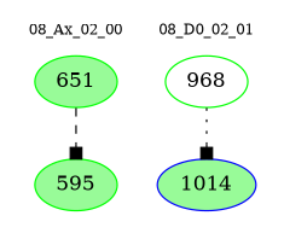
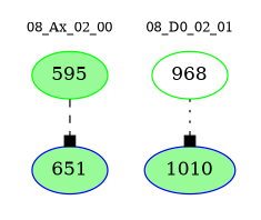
  digraph {
    node [color=green fillcolor=palegreen style=filled]
    edge [arrowhead=box color=black]
    n1 [label=595]
-   n2 [label=651]
+   n2 [color=blue label=651]
    n3 [fillcolor=white label=968]
-   n4 [color=blue label=1014]
+   n4 [color=blue label=1010]
    subgraph cluster_1 {
      color=white
      fontsize=10
      label="08_Ax_02_00"
      n1
      n2
    }
    subgraph cluster_2 {
      color=white
      fontsize=10
      label="08_D0_02_01"
      n3
      n4
    }
-   n2 -> n1 [style=dashed]
+   n1 -> n2 [style=dashed]
    n3 -> n4 [style=dotted]
  }
